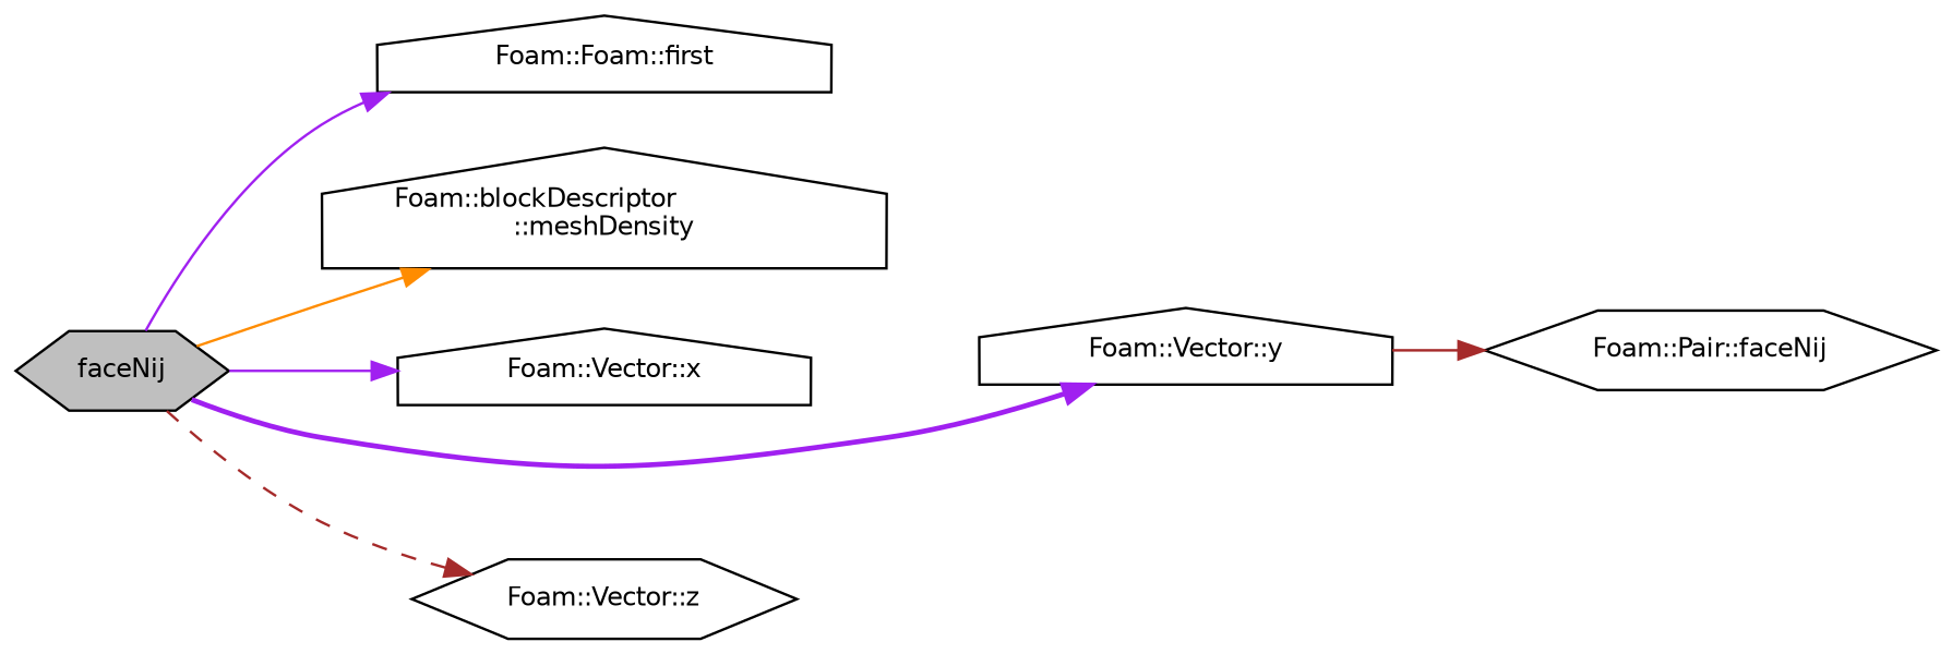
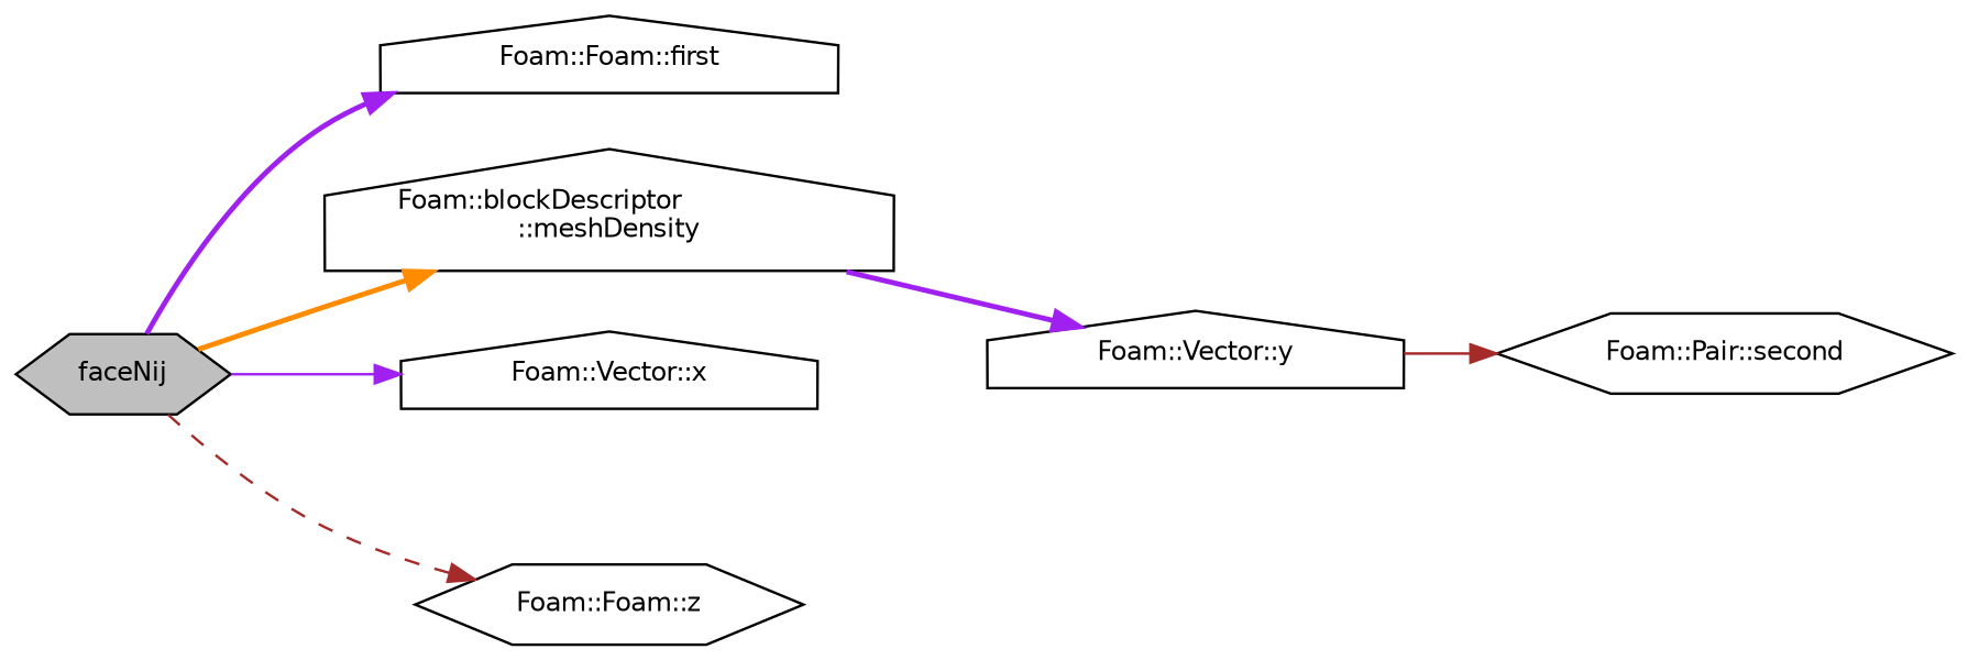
  digraph {
    rankdir=LR
    node [color=black fontname=Helvetica fontsize=10 shape=house]
    edge [color=purple fontname=Helvetica fontsize=10 labelfontname=Helvetica labelfontsize=10 style=solid]
    n1 [fillcolor=grey75 fontcolor=black height=0.2 label=faceNij shape=hexagon style=filled width=0.4]
    n2 [height=0.2 label="Foam::Foam::first" width=0.4]
    n3 [height=0.2 label="Foam::blockDescriptor\l::meshDensity" width=0.4]
    n4 [height=0.2 label="Foam::Vector::x" width=0.4]
    n5 [height=0.2 label="Foam::Vector::y" width=0.4]
-   n6 [height=0.2 label="Foam::Vector::z" shape=hexagon width=0.4]
-   n7 [height=0.2 label="Foam::Pair::faceNij" shape=hexagon width=0.4]
-   n1 -> n2
-   n1 -> n3 [color=darkorange]
+   n6 [height=0.2 label="Foam::Foam::z" shape=hexagon width=0.4]
+   n7 [height=0.2 label="Foam::Pair::second" shape=hexagon width=0.4]
+   n1 -> n2 [style=bold]
+   n1 -> n3 [color=darkorange style=bold]
    n1 -> n4
-   n1 -> n5 [style=bold]
+   n3 -> n5 [style=bold]
    n1 -> n6 [color=brown style=dashed]
    n5 -> n7 [color=brown]
  }
